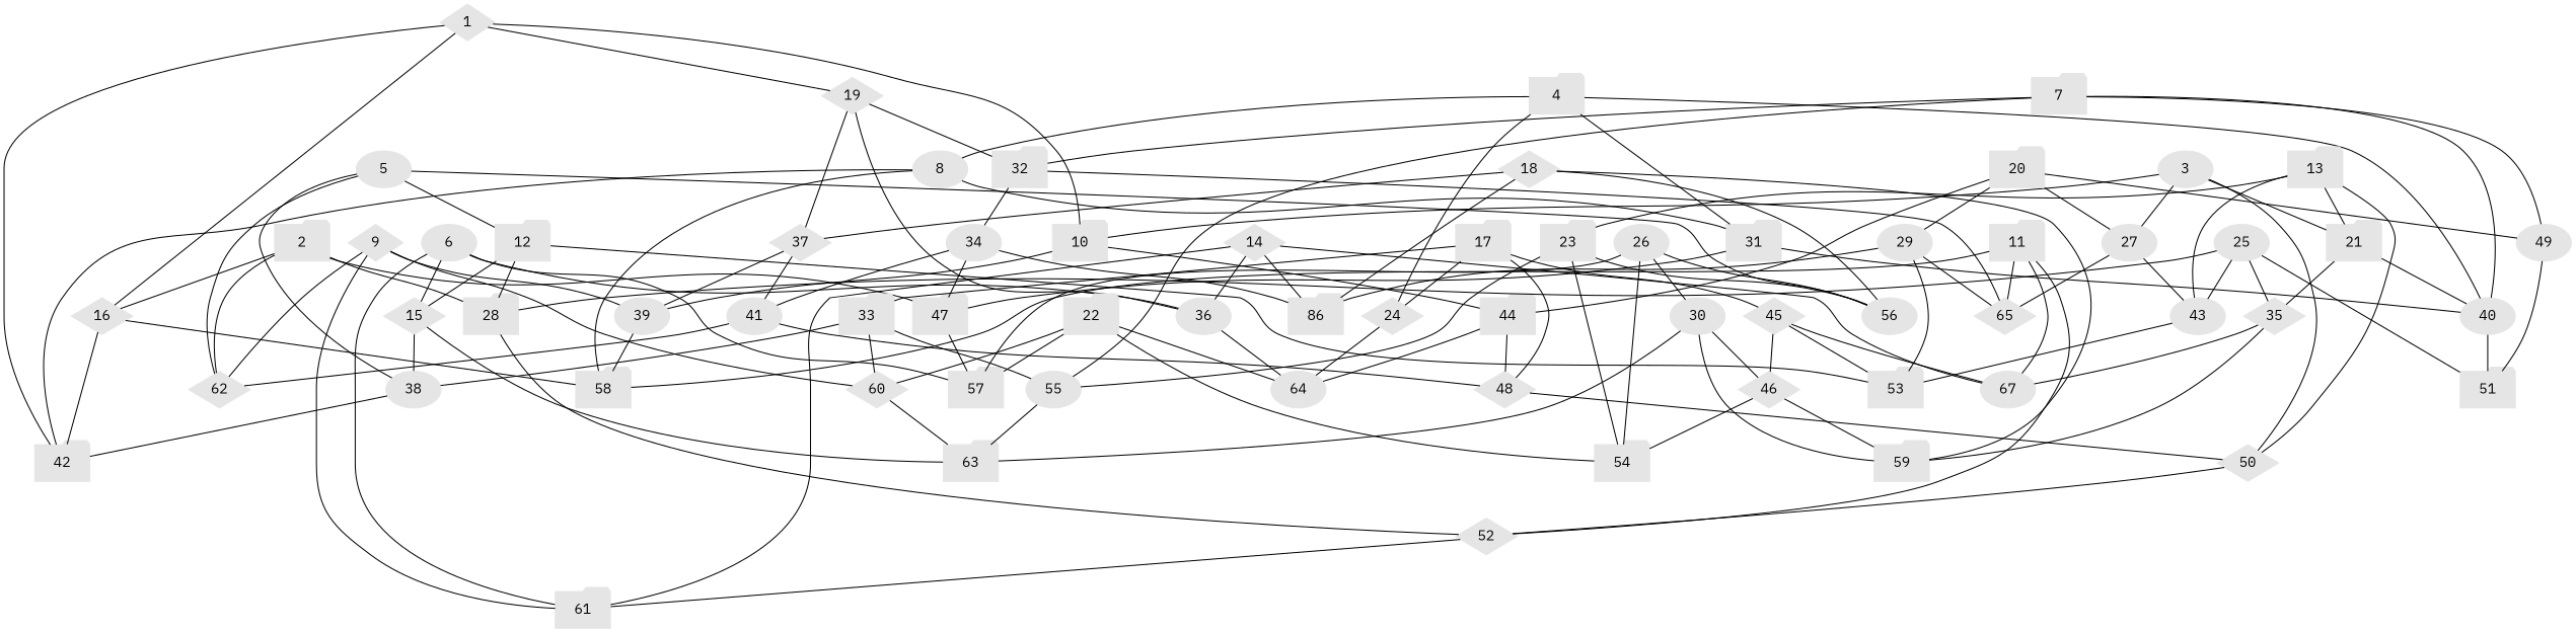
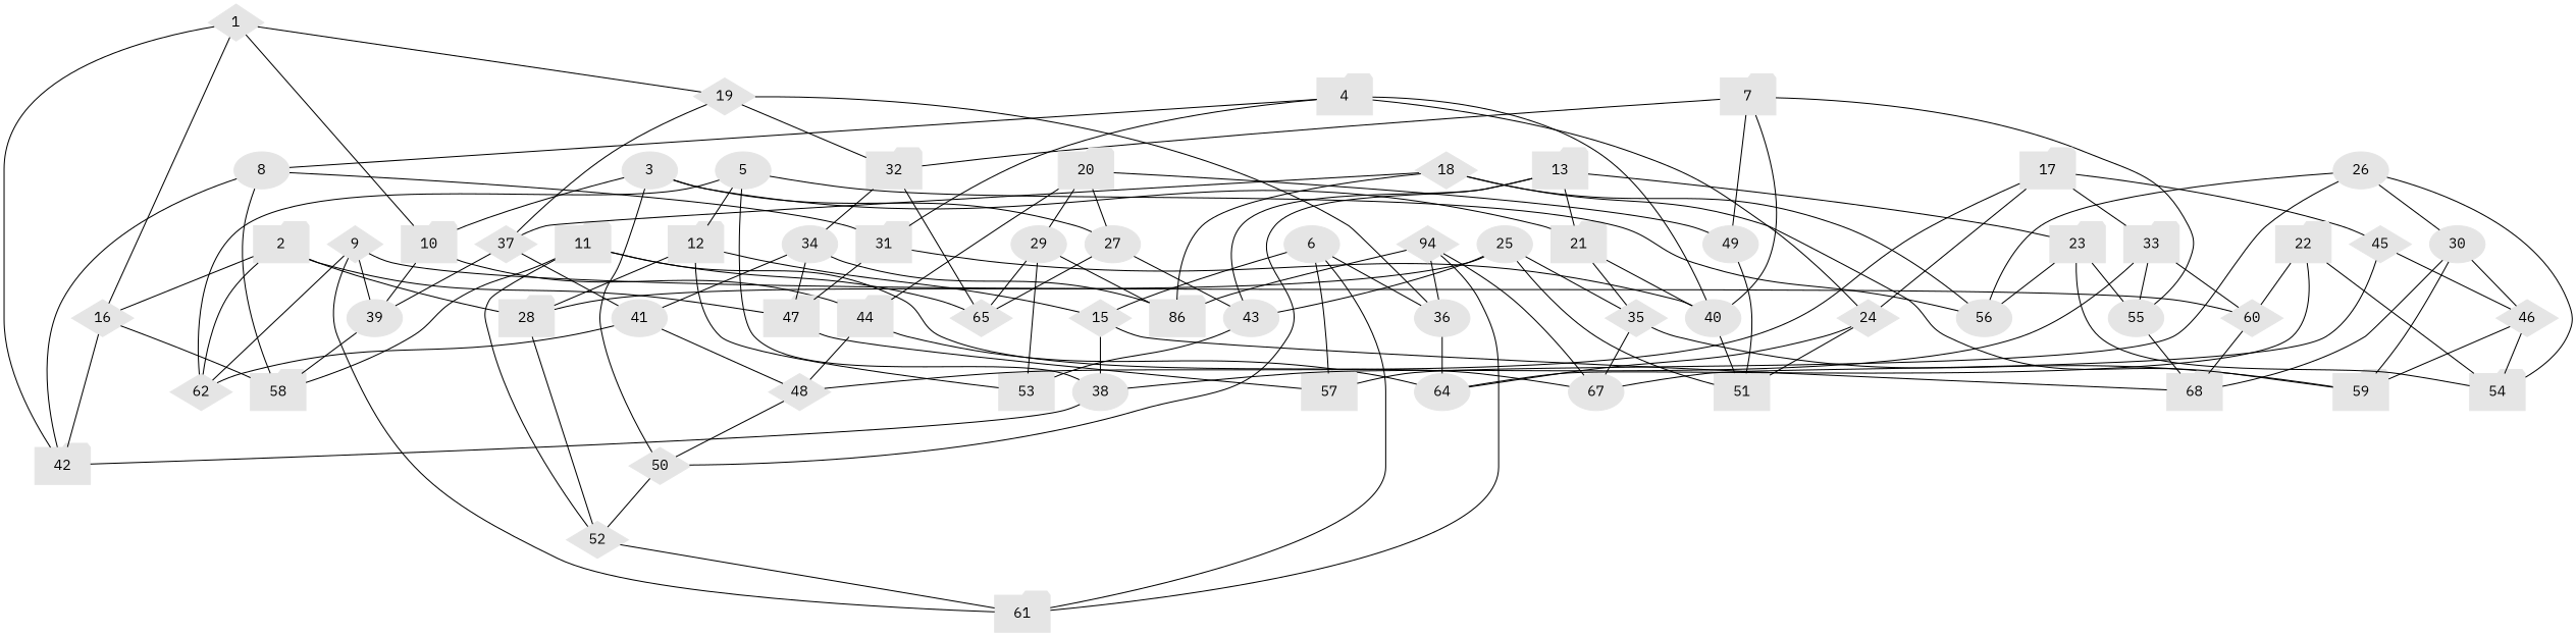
  graph {
    fontname="IBM Plex Mono"
    node [color=gray90 fontname="IBM Plex Mono" shape=folder style=filled]
    edge [fontname="IBM Plex Mono"]
    1 [shape=diamond]
    10
    16 [shape=diamond]
    19 [shape=diamond]
    42
    39 [shape=ellipse]
    44
    58
    36 [shape=ellipse]
    32
    37 [shape=diamond]
    2
    28
    47
    62 [shape=diamond]
    52 [shape=diamond]
    57
    3 [shape=ellipse]
    21
    27 [shape=ellipse]
    50 [shape=diamond]
    40 [shape=ellipse]
    35 [shape=diamond]
    65 [shape=diamond]
    43 [shape=ellipse]
    8 [shape=ellipse]
    4
    24 [shape=diamond]
    31
    64 [shape=ellipse]
    51
    49 [shape=ellipse]
    5 [shape=ellipse]
    12
    38 [shape=ellipse]
    56 [shape=ellipse]
    15 [shape=diamond]
    53
    6 [shape=ellipse]
    61
-   63
+   63 [label=68]
    7
    55 [shape=ellipse]
    34 [shape=ellipse]
    9 [shape=diamond]
    60 [shape=diamond]
    48 [shape=diamond]
    11
    67 [shape=ellipse]
    13
    23
    54
-   14 [shape=diamond]
+   14 [shape=diamond label=94]
    n54 [label=86]
    17
    33
    45 [shape=diamond]
    46 [shape=diamond]
    18 [shape=diamond]
    59
    41 [shape=ellipse]
    20
    29 [shape=ellipse]
    22
    25 [shape=ellipse]
    26 [shape=ellipse]
    30 [shape=ellipse]
    1 -- 10
    1 -- 16
    1 -- 19
    1 -- 42
    10 -- 39
    10 -- 44
    16 -- 42
    16 -- 58
    19 -- 36
    19 -- 32
    19 -- 37
    39 -- 58
    44 -- 64
    44 -- 48
    36 -- 64
    32 -- 65
    32 -- 34
    37 -- 39
    37 -- 41
    2 -- 16
    2 -- 28
    2 -- 47
    2 -- 62
    28 -- 52
    47 -- 57
    52 -- 61
    3 -- 10
    3 -- 21
    3 -- 27
    3 -- 50
    21 -- 40
    21 -- 35
    27 -- 65
    27 -- 43
    50 -- 52
    40 -- 51
    35 -- 67
    35 -- 59
    43 -- 53
    8 -- 42
    8 -- 58
    8 -- 31
    4 -- 40
    4 -- 8
    4 -- 24
    4 -- 31
    24 -- 64
+   24 -- 51
    31 -- 47
    31 -- 40
    49 -- 51
    5 -- 62
    5 -- 12
    5 -- 38
    5 -- 56
    12 -- 28
    12 -- 15
    12 -- 53
    38 -- 42
    15 -- 38
    15 -- 63
    6 -- 36
    6 -- 57
    6 -- 15
    6 -- 61
    7 -- 32
    7 -- 40
    7 -- 49
    7 -- 55
    55 -- 63
    34 -- 47
    34 -- n54
    34 -- 41
    9 -- 39
    9 -- 62
    9 -- 61
    9 -- 60
    60 -- 63
    48 -- 50
    11 -- 58
    11 -- 52
    11 -- 65
    11 -- 67
    13 -- 21
    13 -- 50
    13 -- 43
    13 -- 23
    23 -- 56
    23 -- 55
    23 -- 54
    14 -- 36
    14 -- 61
    14 -- 67
    14 -- n54
    17 -- 24
    17 -- 48
    17 -- 33
    17 -- 45
    33 -- 38
    33 -- 55
    33 -- 60
-   45 -- 53
    45 -- 67
    45 -- 46
    46 -- 54
    46 -- 59
    18 -- 37
    18 -- 56
    18 -- n54
    18 -- 59
    41 -- 62
    41 -- 48
    20 -- 44
    20 -- 27
    20 -- 49
    20 -- 29
    29 -- 65
    29 -- 53
    29 -- n54
-   22 -- 57
    22 -- 64
    22 -- 60
    22 -- 54
    25 -- 28
    25 -- 35
    25 -- 43
    25 -- 51
    26 -- 57
    26 -- 56
    26 -- 54
    26 -- 30
    30 -- 63
    30 -- 46
    30 -- 59
  }
